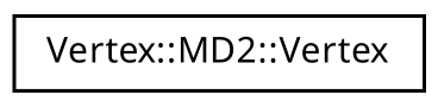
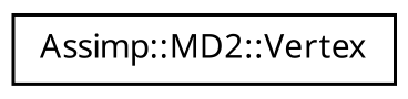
  digraph {
    rankdir=TB
    fontname="Noto Sans"
-   n1 [color=black fillcolor=white fontname="Noto Sans" fontsize=10 height=0.2 label="Vertex::MD2::Vertex" shape=record style=filled width=0.4]
+   n1 [color=black fillcolor=white fontname="Noto Sans" fontsize=10 height=0.2 label="Assimp::MD2::Vertex" shape=record style=filled width=0.4]
  }
